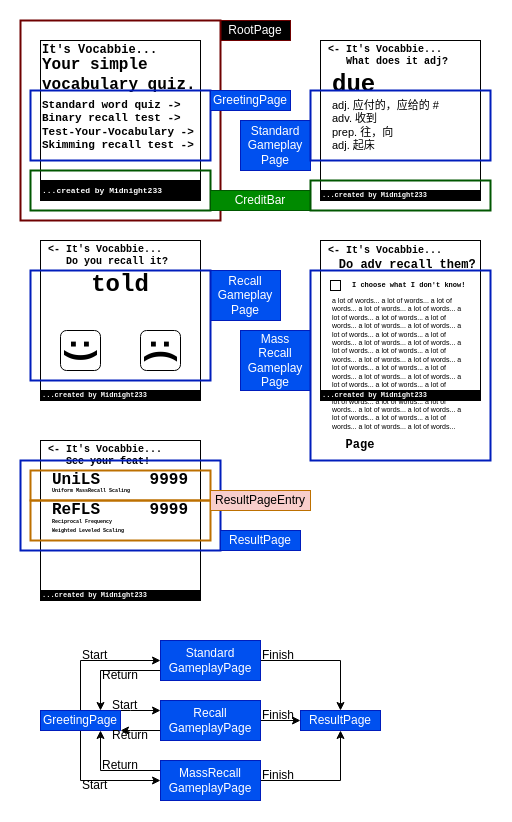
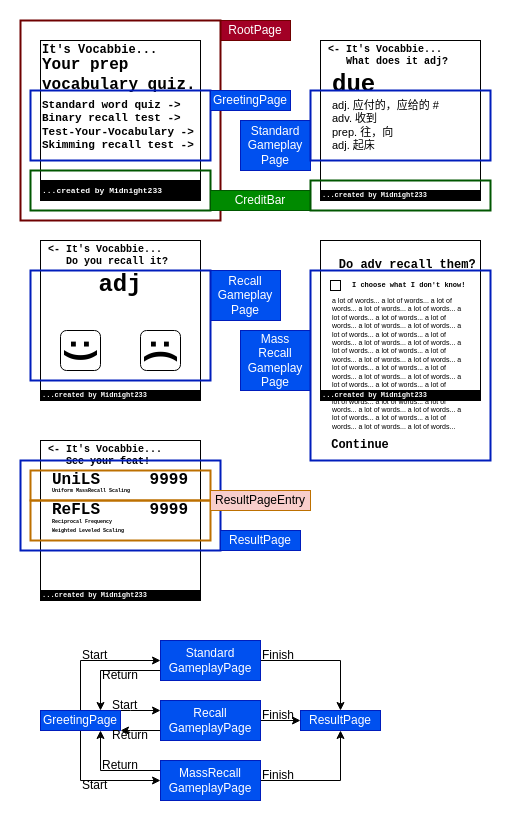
  <mxCell id="0" />
  <mxCell id="1" parent="0" />
- <mxCell id="2" value="RootPage" style="rounded=0;whiteSpace=wrap;html=1;fillColor=#000000;fontColor=#ffffff;strokeColor=#6F0000;" vertex="1" parent="1"><mxGeometry x="220" y="20" width="70" height="20" as="geometry" /></mxCell>
+ <mxCell id="2" value="RootPage" style="rounded=0;whiteSpace=wrap;html=1;fillColor=#a20025;fontColor=#ffffff;strokeColor=#6F0000;" vertex="1" parent="1"><mxGeometry x="220" y="20" width="70" height="20" as="geometry" /></mxCell>
  <mxCell id="3" value="Standard&lt;div&gt;Gameplay&lt;/div&gt;&lt;div&gt;Page&lt;/div&gt;" style="rounded=0;whiteSpace=wrap;html=1;fillColor=#0050ef;fontColor=#ffffff;strokeColor=#001DBC;" vertex="1" parent="1"><mxGeometry x="240" y="120" width="70" height="50" as="geometry" /></mxCell>
  <mxCell id="4" value="Recall&lt;div&gt;Gameplay&lt;/div&gt;&lt;div&gt;Page&lt;/div&gt;" style="rounded=0;whiteSpace=wrap;html=1;fillColor=#0050ef;fontColor=#ffffff;strokeColor=#001DBC;" vertex="1" parent="1"><mxGeometry x="210" y="270" width="70" height="50" as="geometry" /></mxCell>
  <mxCell id="5" value="Mass&lt;div&gt;Recall&lt;/div&gt;&lt;div&gt;Gameplay&lt;/div&gt;&lt;div&gt;Page&lt;/div&gt;" style="rounded=0;whiteSpace=wrap;html=1;fillColor=#0050ef;fontColor=#ffffff;strokeColor=#001DBC;" vertex="1" parent="1"><mxGeometry x="240" y="330" width="70" height="60" as="geometry" /></mxCell>
  <mxCell id="6" value="" style="group" vertex="1" connectable="0" parent="1"><mxGeometry x="40" y="40" width="160" height="160" as="geometry" /></mxCell>
  <mxCell id="7" value="" style="whiteSpace=wrap;html=1;aspect=fixed;fillColor=none;" vertex="1" parent="6"><mxGeometry width="160" height="160" as="geometry" /></mxCell>
  <mxCell id="8" value="...created by Midnight233" style="rounded=0;whiteSpace=wrap;html=1;align=left;fontFamily=Courier New;fontSize=8;fontStyle=1;fontColor=#ffffff;gradientColor=none;fillColor=#000000;" vertex="1" parent="6"><mxGeometry y="140" width="160" height="20" as="geometry" /></mxCell>
  <mxCell id="9" value="It's Vocabbie..." style="text;html=1;align=left;verticalAlign=middle;whiteSpace=wrap;rounded=0;fontFamily=Courier New;fontStyle=1" vertex="1" parent="6"><mxGeometry width="130" height="20" as="geometry" /></mxCell>
- <mxCell id="10" value="Your simple&lt;div style=&quot;font-size: 16px;&quot;&gt;vocabulary quiz.&lt;/div&gt;" style="text;html=1;align=left;verticalAlign=middle;whiteSpace=wrap;rounded=0;fontFamily=Courier New;fontStyle=1;fontSize=16;" vertex="1" parent="6"><mxGeometry y="20" width="160" height="30" as="geometry" /></mxCell>
+ <mxCell id="10" value="Your prep&lt;div style=&quot;font-size: 16px;&quot;&gt;vocabulary quiz.&lt;/div&gt;" style="text;html=1;align=left;verticalAlign=middle;whiteSpace=wrap;rounded=0;fontFamily=Courier New;fontStyle=1;fontSize=16;" vertex="1" parent="6"><mxGeometry y="20" width="160" height="30" as="geometry" /></mxCell>
  <mxCell id="11" value="Standard word quiz -&amp;gt;&lt;div&gt;Binary recall test -&amp;gt;&lt;/div&gt;&lt;div&gt;Test-Your-Vocabulary -&amp;gt;&lt;/div&gt;&lt;div&gt;Skimming recall test -&amp;gt;&lt;/div&gt;" style="text;html=1;align=left;verticalAlign=middle;whiteSpace=wrap;rounded=0;fontFamily=Courier New;fontStyle=1;fontSize=11;" vertex="1" parent="6"><mxGeometry y="60" width="160" height="50" as="geometry" /></mxCell>
  <mxCell id="12" value="" style="group" vertex="1" connectable="0" parent="1"><mxGeometry x="320" y="40" width="160" height="160" as="geometry" /></mxCell>
  <mxCell id="13" value="" style="whiteSpace=wrap;html=1;aspect=fixed;fillColor=none;" vertex="1" parent="12"><mxGeometry width="160" height="160" as="geometry" /></mxCell>
  <mxCell id="14" value="...created by Midnight233" style="rounded=0;whiteSpace=wrap;html=1;align=left;fontFamily=Courier New;fontSize=7;fontStyle=1;fontColor=#ffffff;gradientColor=none;fillColor=#000000;" vertex="1" parent="12"><mxGeometry y="150" width="160" height="10" as="geometry" /></mxCell>
  <mxCell id="15" value="&amp;nbsp;&amp;lt;- It's Vocabbie...&lt;div&gt;&amp;nbsp; &amp;nbsp; What does it adj?&lt;/div&gt;" style="text;html=1;align=left;verticalAlign=middle;whiteSpace=wrap;rounded=0;fontFamily=Courier New;fontStyle=1;fontSize=10;" vertex="1" parent="12"><mxGeometry width="160" height="30" as="geometry" /></mxCell>
  <mxCell id="16" value="adj. 应付的，应给的 #&lt;div&gt;adv. 收到&lt;/div&gt;&lt;div&gt;prep. 往，向&lt;/div&gt;&lt;div&gt;adj. 起床&lt;/div&gt;" style="text;html=1;align=left;verticalAlign=middle;whiteSpace=wrap;rounded=0;fontFamily=Helvetica;fontStyle=0;fontSize=11;" vertex="1" parent="12"><mxGeometry x="10" y="60" width="120" height="50" as="geometry" /></mxCell>
  <mxCell id="17" value="due" style="text;html=1;align=left;verticalAlign=middle;whiteSpace=wrap;rounded=0;fontFamily=Courier New;fontStyle=1;fontSize=24;" vertex="1" parent="12"><mxGeometry x="10" y="30" width="50" height="30" as="geometry" /></mxCell>
  <mxCell id="18" value="" style="group" vertex="1" connectable="0" parent="1"><mxGeometry x="40" y="240" width="160" height="160" as="geometry" /></mxCell>
  <mxCell id="19" value="" style="whiteSpace=wrap;html=1;aspect=fixed;fillColor=none;" vertex="1" parent="18"><mxGeometry width="160" height="160" as="geometry" /></mxCell>
  <mxCell id="20" value="...created by Midnight233" style="rounded=0;whiteSpace=wrap;html=1;align=left;fontFamily=Courier New;fontSize=7;fontStyle=1;fontColor=#ffffff;gradientColor=none;fillColor=#000000;" vertex="1" parent="18"><mxGeometry y="150" width="160" height="10" as="geometry" /></mxCell>
  <mxCell id="21" value="&amp;nbsp;&amp;lt;- It's Vocabbie...&lt;div&gt;&amp;nbsp; &amp;nbsp; Do you recall it?&lt;/div&gt;" style="text;html=1;align=left;verticalAlign=middle;whiteSpace=wrap;rounded=0;fontFamily=Courier New;fontStyle=1;fontSize=10;" vertex="1" parent="18"><mxGeometry width="160" height="30" as="geometry" /></mxCell>
  <mxCell id="22" value=":)" style="text;html=1;align=center;verticalAlign=bottom;whiteSpace=wrap;rounded=1;fontFamily=Helvetica;fontStyle=1;fontSize=35;horizontal=1;rotation=90;strokeColor=default;" vertex="1" parent="18"><mxGeometry x="20" y="90" width="40" height="40" as="geometry" /></mxCell>
- <mxCell id="23" value="told" style="text;html=1;align=center;verticalAlign=middle;whiteSpace=wrap;rounded=0;fontFamily=Courier New;fontStyle=1;fontSize=24;" vertex="1" parent="18"><mxGeometry x="45" y="30" width="70" height="30" as="geometry" /></mxCell>
+ <mxCell id="23" value="adj" style="text;html=1;align=center;verticalAlign=middle;whiteSpace=wrap;rounded=0;fontFamily=Courier New;fontStyle=1;fontSize=24;" vertex="1" parent="18"><mxGeometry x="45" y="30" width="70" height="30" as="geometry" /></mxCell>
  <mxCell id="24" value=":(" style="text;html=1;align=center;verticalAlign=bottom;whiteSpace=wrap;rounded=1;fontFamily=Helvetica;fontStyle=1;fontSize=35;horizontal=1;rotation=90;strokeColor=default;" vertex="1" parent="18"><mxGeometry x="100" y="90" width="40" height="40" as="geometry" /></mxCell>
  <mxCell id="25" value="" style="group" vertex="1" connectable="0" parent="1"><mxGeometry x="320" y="240" width="160" height="210" as="geometry" /></mxCell>
  <mxCell id="26" value="" style="whiteSpace=wrap;html=1;aspect=fixed;fillColor=none;" vertex="1" parent="25"><mxGeometry width="160" height="160" as="geometry" /></mxCell>
- <mxCell id="27" value="&amp;nbsp;&amp;lt;- It's Vocabbie..." style="text;html=1;align=left;verticalAlign=middle;whiteSpace=wrap;rounded=0;fontFamily=Courier New;fontStyle=1;fontSize=10;" vertex="1" parent="25"><mxGeometry width="160" height="20" as="geometry" /></mxCell>
  <mxCell id="28" value="&amp;nbsp; Do adv recall them?" style="text;html=1;align=center;verticalAlign=middle;whiteSpace=wrap;rounded=0;fontFamily=Courier New;fontStyle=1;fontSize=12;" vertex="1" parent="25"><mxGeometry y="20" width="160" height="10" as="geometry" /></mxCell>
  <mxCell id="29" value="I choose what I don't know!" style="text;html=1;align=left;verticalAlign=middle;whiteSpace=wrap;rounded=0;fontFamily=Courier New;fontStyle=1;fontSize=7;" vertex="1" parent="25"><mxGeometry x="30" y="40" width="130" height="10" as="geometry" /></mxCell>
  <mxCell id="30" value="" style="rounded=0;whiteSpace=wrap;html=1;" vertex="1" parent="25"><mxGeometry x="10" y="40" width="10" height="10" as="geometry" /></mxCell>
  <mxCell id="31" value="&lt;span style=&quot;font-weight: normal;&quot;&gt;a lot of words... a lot of words... a lot of words... a lot of words... a lot of words... a lot of words... a lot of words... a lot of words... a lot of words... a lot of words... a lot of words... a lot of words... a lot of words... a lot of words... a lot of words... a lot of words... a lot of words... a lot of words... a lot of words... a lot of words... a lot of words... a lot of words... a lot of words... a lot of words... a lot of words...&amp;nbsp;&lt;/span&gt;&lt;span style=&quot;font-weight: 400;&quot;&gt;a lot of words... a lot of words... a lot of words... a lot of words... a lot of words... a lot of words... a lot of words... a lot of words... a lot of words... a lot of words... a lot of words... a lot of words... a lot of words... a lot of words... a lot of words...&amp;nbsp;&lt;/span&gt;" style="text;html=1;align=left;verticalAlign=top;whiteSpace=wrap;rounded=0;fontFamily=Helvetica;fontStyle=1;fontSize=7;" vertex="1" parent="25"><mxGeometry x="10" y="50" width="140" height="140" as="geometry" /></mxCell>
  <mxCell id="32" value="...created by Midnight233" style="rounded=0;whiteSpace=wrap;html=1;align=left;fontFamily=Courier New;fontSize=7;fontStyle=1;fontColor=#ffffff;gradientColor=none;fillColor=#000000;" vertex="1" parent="25"><mxGeometry y="150" width="160" height="10" as="geometry" /></mxCell>
- <mxCell id="33" value="Page" style="text;html=1;align=center;verticalAlign=middle;whiteSpace=wrap;rounded=0;fontFamily=Courier New;fontStyle=1" vertex="1" parent="25"><mxGeometry x="10" y="200" width="60" height="10" as="geometry" /></mxCell>
+ <mxCell id="33" value="Continue" style="text;html=1;align=center;verticalAlign=middle;whiteSpace=wrap;rounded=0;fontFamily=Courier New;fontStyle=1" vertex="1" parent="25"><mxGeometry x="10" y="200" width="60" height="10" as="geometry" /></mxCell>
  <mxCell id="34" value="" style="rounded=0;whiteSpace=wrap;html=1;fillColor=none;fontColor=#ffffff;strokeColor=#6F0000;strokeWidth=2;" vertex="1" parent="1"><mxGeometry x="20" y="20" width="200" height="200" as="geometry" /></mxCell>
  <mxCell id="35" value="" style="rounded=0;whiteSpace=wrap;html=1;fillColor=none;fontColor=#ffffff;strokeColor=#001DBC;strokeWidth=2;" vertex="1" parent="1"><mxGeometry x="30" y="90" width="180" height="70" as="geometry" /></mxCell>
  <mxCell id="36" value="" style="rounded=0;whiteSpace=wrap;html=1;fillColor=none;fontColor=#ffffff;strokeColor=#005700;strokeWidth=2;" vertex="1" parent="1"><mxGeometry x="30" y="170" width="180" height="40" as="geometry" /></mxCell>
  <mxCell id="37" value="GreetingPage" style="rounded=0;whiteSpace=wrap;html=1;fillColor=#0050ef;fontColor=#ffffff;strokeColor=#001DBC;" vertex="1" parent="1"><mxGeometry x="210" y="90" width="80" height="20" as="geometry" /></mxCell>
  <mxCell id="38" value="CreditBar" style="rounded=0;whiteSpace=wrap;html=1;fillColor=#008a00;fontColor=#ffffff;strokeColor=#005700;" vertex="1" parent="1"><mxGeometry x="210" y="190" width="100" height="20" as="geometry" /></mxCell>
  <mxCell id="39" value="" style="rounded=0;whiteSpace=wrap;html=1;fillColor=none;fontColor=#ffffff;strokeColor=#005700;strokeWidth=2;" vertex="1" parent="1"><mxGeometry x="310" y="180" width="180" height="30" as="geometry" /></mxCell>
  <mxCell id="40" value="" style="rounded=0;whiteSpace=wrap;html=1;fillColor=none;fontColor=#ffffff;strokeColor=#001DBC;strokeWidth=2;" vertex="1" parent="1"><mxGeometry x="310" y="90" width="180" height="70" as="geometry" /></mxCell>
  <mxCell id="41" value="" style="rounded=0;whiteSpace=wrap;html=1;fillColor=none;fontColor=#ffffff;strokeColor=#001DBC;strokeWidth=2;" vertex="1" parent="1"><mxGeometry x="30" y="270" width="180" height="110" as="geometry" /></mxCell>
  <mxCell id="42" value="" style="rounded=0;whiteSpace=wrap;html=1;fillColor=none;fontColor=#ffffff;strokeColor=#001DBC;strokeWidth=2;" vertex="1" parent="1"><mxGeometry x="310" y="270" width="180" height="190" as="geometry" /></mxCell>
  <mxCell id="43" value="" style="group" vertex="1" connectable="0" parent="1"><mxGeometry x="40" y="440" width="160" height="160" as="geometry" /></mxCell>
  <mxCell id="44" value="" style="whiteSpace=wrap;html=1;aspect=fixed;fillColor=none;" vertex="1" parent="43"><mxGeometry width="160" height="160" as="geometry" /></mxCell>
  <mxCell id="45" value="...created by Midnight233" style="rounded=0;whiteSpace=wrap;html=1;align=left;fontFamily=Courier New;fontSize=7;fontStyle=1;fontColor=#ffffff;gradientColor=none;fillColor=#000000;" vertex="1" parent="43"><mxGeometry y="150" width="160" height="10" as="geometry" /></mxCell>
  <mxCell id="46" value="&amp;nbsp;&amp;lt;- It's Vocabbie...&lt;div&gt;&amp;nbsp; &amp;nbsp; See your feat!&lt;/div&gt;" style="text;html=1;align=left;verticalAlign=middle;whiteSpace=wrap;rounded=0;fontFamily=Courier New;fontStyle=1;fontSize=10;" vertex="1" parent="43"><mxGeometry width="160" height="30" as="geometry" /></mxCell>
  <mxCell id="47" value="UniLS" style="text;html=1;align=left;verticalAlign=middle;whiteSpace=wrap;rounded=0;fontFamily=Courier New;fontStyle=1;fontSize=16;" vertex="1" parent="43"><mxGeometry x="10" y="35" width="50" height="10" as="geometry" /></mxCell>
  <mxCell id="48" value="&lt;font style=&quot;font-size: 5px;&quot;&gt;Uniform MassRecall Scaling&lt;/font&gt;" style="text;html=1;align=left;verticalAlign=middle;whiteSpace=wrap;rounded=0;fontFamily=Courier New;fontStyle=1;fontSize=7;" vertex="1" parent="43"><mxGeometry x="10" y="45" width="120" height="10" as="geometry" /></mxCell>
  <mxCell id="49" value="9999" style="text;html=1;align=right;verticalAlign=middle;whiteSpace=wrap;rounded=0;fontFamily=Courier New;fontStyle=1;fontSize=16;" vertex="1" parent="43"><mxGeometry x="100" y="35" width="50" height="10" as="geometry" /></mxCell>
  <mxCell id="50" value="ReFLS" style="text;html=1;align=left;verticalAlign=middle;whiteSpace=wrap;rounded=0;fontFamily=Courier New;fontStyle=1;fontSize=16;" vertex="1" parent="43"><mxGeometry x="10" y="65" width="50" height="10" as="geometry" /></mxCell>
  <mxCell id="51" value="&lt;font style=&quot;font-size: 5px;&quot;&gt;Reciprocal Frequency&lt;/font&gt;&lt;div&gt;&lt;font style=&quot;font-size: 5px;&quot;&gt;Weighted Leveled Scaling&lt;/font&gt;&lt;/div&gt;" style="text;html=1;align=left;verticalAlign=middle;whiteSpace=wrap;rounded=0;fontFamily=Courier New;fontStyle=1;fontSize=7;" vertex="1" parent="43"><mxGeometry x="10" y="75" width="120" height="20" as="geometry" /></mxCell>
  <mxCell id="52" value="9999" style="text;html=1;align=right;verticalAlign=middle;whiteSpace=wrap;rounded=0;fontFamily=Courier New;fontStyle=1;fontSize=16;" vertex="1" parent="43"><mxGeometry x="100" y="65" width="50" height="10" as="geometry" /></mxCell>
  <mxCell id="53" value="" style="rounded=0;whiteSpace=wrap;html=1;fillColor=none;fontColor=#ffffff;strokeColor=#001DBC;strokeWidth=2;" vertex="1" parent="1"><mxGeometry x="20" y="460" width="200" height="90" as="geometry" /></mxCell>
  <mxCell id="54" value="ResultPage" style="rounded=0;whiteSpace=wrap;html=1;fillColor=#0050ef;fontColor=#ffffff;strokeColor=#001DBC;" vertex="1" parent="1"><mxGeometry x="220" y="530" width="80" height="20" as="geometry" /></mxCell>
  <mxCell id="55" value="" style="rounded=0;whiteSpace=wrap;html=1;fillColor=none;fontColor=#000000;strokeColor=#BD7000;strokeWidth=2;" vertex="1" parent="1"><mxGeometry x="30" y="470" width="180" height="30" as="geometry" /></mxCell>
  <mxCell id="56" value="" style="rounded=0;whiteSpace=wrap;html=1;fillColor=none;fontColor=#000000;strokeColor=#BD7000;strokeWidth=2;" vertex="1" parent="1"><mxGeometry x="30" y="500" width="180" height="40" as="geometry" /></mxCell>
  <mxCell id="57" value="ResultPageEntry" style="rounded=0;whiteSpace=wrap;html=1;fillColor=#f8cecc;fontColor=#000000;strokeColor=#BD7000;" vertex="1" parent="1"><mxGeometry x="210" y="490" width="100" height="20" as="geometry" /></mxCell>
  <mxCell id="58" style="edgeStyle=orthogonalEdgeStyle;rounded=0;orthogonalLoop=1;jettySize=auto;html=1;entryX=0;entryY=0.5;entryDx=0;entryDy=0;fontFamily=Helvetica;fontSize=12;fontColor=#ffffff;" edge="1" parent="1" source="61" target="64"><mxGeometry relative="1" as="geometry"><Array as="points"><mxPoint x="80" y="660" /></Array></mxGeometry></mxCell>
  <mxCell id="59" style="edgeStyle=orthogonalEdgeStyle;rounded=0;orthogonalLoop=1;jettySize=auto;html=1;entryX=0;entryY=0.5;entryDx=0;entryDy=0;fontFamily=Helvetica;fontSize=12;fontColor=#ffffff;" edge="1" parent="1" source="61" target="70"><mxGeometry relative="1" as="geometry"><Array as="points"><mxPoint x="80" y="780" /></Array></mxGeometry></mxCell>
  <mxCell id="60" style="edgeStyle=orthogonalEdgeStyle;rounded=0;orthogonalLoop=1;jettySize=auto;html=1;exitX=1;exitY=0;exitDx=0;exitDy=0;entryX=0;entryY=0.25;entryDx=0;entryDy=0;fontFamily=Helvetica;fontSize=12;fontColor=#ffffff;" edge="1" parent="1" source="61" target="67"><mxGeometry relative="1" as="geometry"><Array as="points"><mxPoint x="130" y="710" /><mxPoint x="130" y="710" /></Array></mxGeometry></mxCell>
  <mxCell id="61" value="GreetingPage" style="rounded=0;whiteSpace=wrap;html=1;fillColor=#0050ef;fontColor=#ffffff;strokeColor=#001DBC;" vertex="1" parent="1"><mxGeometry x="40" y="710" width="80" height="20" as="geometry" /></mxCell>
  <mxCell id="62" style="edgeStyle=orthogonalEdgeStyle;rounded=0;orthogonalLoop=1;jettySize=auto;html=1;entryX=0.5;entryY=0;entryDx=0;entryDy=0;fontFamily=Helvetica;fontSize=12;fontColor=#ffffff;" edge="1" parent="1" source="64" target="71"><mxGeometry relative="1" as="geometry" /></mxCell>
  <mxCell id="63" style="edgeStyle=orthogonalEdgeStyle;rounded=0;orthogonalLoop=1;jettySize=auto;html=1;entryX=0.75;entryY=0;entryDx=0;entryDy=0;fontFamily=Helvetica;fontSize=12;fontColor=#ffffff;" edge="1" parent="1" source="64" target="61"><mxGeometry relative="1" as="geometry"><Array as="points"><mxPoint x="100" y="670" /></Array></mxGeometry></mxCell>
  <mxCell id="64" value="Standard&lt;div&gt;Gameplay&lt;span style=&quot;background-color: initial;&quot;&gt;Page&lt;/span&gt;&lt;/div&gt;" style="rounded=0;whiteSpace=wrap;html=1;fillColor=#0050ef;fontColor=#ffffff;strokeColor=#001DBC;" vertex="1" parent="1"><mxGeometry x="160" y="640" width="100" height="40" as="geometry" /></mxCell>
  <mxCell id="65" value="" style="edgeStyle=orthogonalEdgeStyle;rounded=0;orthogonalLoop=1;jettySize=auto;html=1;fontFamily=Helvetica;fontSize=12;fontColor=#ffffff;" edge="1" parent="1" source="67" target="71"><mxGeometry relative="1" as="geometry" /></mxCell>
  <mxCell id="66" style="edgeStyle=orthogonalEdgeStyle;rounded=0;orthogonalLoop=1;jettySize=auto;html=1;exitX=0;exitY=0.75;exitDx=0;exitDy=0;entryX=1;entryY=1;entryDx=0;entryDy=0;fontFamily=Helvetica;fontSize=12;fontColor=#ffffff;" edge="1" parent="1" source="67" target="61"><mxGeometry relative="1" as="geometry"><Array as="points"><mxPoint x="130" y="730" /><mxPoint x="130" y="730" /></Array></mxGeometry></mxCell>
  <mxCell id="67" value="Recall&lt;div&gt;Gameplay&lt;span style=&quot;background-color: initial;&quot;&gt;Page&lt;/span&gt;&lt;/div&gt;" style="rounded=0;whiteSpace=wrap;html=1;fillColor=#0050ef;fontColor=#ffffff;strokeColor=#001DBC;" vertex="1" parent="1"><mxGeometry x="160" y="700" width="100" height="40" as="geometry" /></mxCell>
  <mxCell id="68" style="edgeStyle=orthogonalEdgeStyle;rounded=0;orthogonalLoop=1;jettySize=auto;html=1;entryX=0.5;entryY=1;entryDx=0;entryDy=0;fontFamily=Helvetica;fontSize=12;fontColor=#ffffff;" edge="1" parent="1" source="70" target="71"><mxGeometry relative="1" as="geometry" /></mxCell>
  <mxCell id="69" style="edgeStyle=orthogonalEdgeStyle;rounded=0;orthogonalLoop=1;jettySize=auto;html=1;exitX=0;exitY=0.25;exitDx=0;exitDy=0;entryX=0.75;entryY=1;entryDx=0;entryDy=0;fontFamily=Helvetica;fontSize=12;fontColor=#ffffff;" edge="1" parent="1" source="70" target="61"><mxGeometry relative="1" as="geometry" /></mxCell>
  <mxCell id="70" value="Mass&lt;span style=&quot;background-color: initial;&quot;&gt;Recall&lt;/span&gt;&lt;div&gt;Gameplay&lt;span style=&quot;background-color: initial;&quot;&gt;Page&lt;/span&gt;&lt;/div&gt;" style="rounded=0;whiteSpace=wrap;html=1;fillColor=#0050ef;fontColor=#ffffff;strokeColor=#001DBC;" vertex="1" parent="1"><mxGeometry x="160" y="760" width="100" height="40" as="geometry" /></mxCell>
  <mxCell id="71" value="ResultPage" style="rounded=0;whiteSpace=wrap;html=1;fillColor=#0050ef;fontColor=#ffffff;strokeColor=#001DBC;" vertex="1" parent="1"><mxGeometry x="300" y="710" width="80" height="20" as="geometry" /></mxCell>
  <mxCell id="72" value="Return" style="text;html=1;align=center;verticalAlign=middle;whiteSpace=wrap;rounded=0;fontFamily=Helvetica;fontSize=12;fontColor=#000000;" vertex="1" parent="1"><mxGeometry x="100" y="760" width="40" height="10" as="geometry" /></mxCell>
  <mxCell id="73" value="Return" style="text;html=1;align=center;verticalAlign=middle;whiteSpace=wrap;rounded=0;fontFamily=Helvetica;fontSize=12;fontColor=#000000;" vertex="1" parent="1"><mxGeometry x="110" y="730" width="40" height="10" as="geometry" /></mxCell>
  <mxCell id="74" value="Start" style="text;html=1;align=left;verticalAlign=middle;whiteSpace=wrap;rounded=0;fontFamily=Helvetica;fontSize=12;fontColor=#000000;" vertex="1" parent="1"><mxGeometry x="80" y="780" width="40" height="10" as="geometry" /></mxCell>
  <mxCell id="75" value="Return" style="text;html=1;align=center;verticalAlign=middle;whiteSpace=wrap;rounded=0;fontFamily=Helvetica;fontSize=12;fontColor=#000000;" vertex="1" parent="1"><mxGeometry x="100" y="670" width="40" height="10" as="geometry" /></mxCell>
  <mxCell id="76" value="Start" style="text;html=1;align=left;verticalAlign=middle;whiteSpace=wrap;rounded=0;fontFamily=Helvetica;fontSize=12;fontColor=#000000;" vertex="1" parent="1"><mxGeometry x="80" y="650" width="40" height="10" as="geometry" /></mxCell>
  <mxCell id="77" value="Start" style="text;html=1;align=left;verticalAlign=middle;whiteSpace=wrap;rounded=0;fontFamily=Helvetica;fontSize=12;fontColor=#000000;" vertex="1" parent="1"><mxGeometry x="110" y="700" width="40" height="10" as="geometry" /></mxCell>
  <mxCell id="78" value="Finish" style="text;html=1;align=left;verticalAlign=middle;whiteSpace=wrap;rounded=0;fontFamily=Helvetica;fontSize=12;fontColor=#000000;" vertex="1" parent="1"><mxGeometry x="260" y="710" width="40" height="10" as="geometry" /></mxCell>
  <mxCell id="79" value="Finish" style="text;html=1;align=left;verticalAlign=middle;whiteSpace=wrap;rounded=0;fontFamily=Helvetica;fontSize=12;fontColor=#000000;" vertex="1" parent="1"><mxGeometry x="260" y="650" width="40" height="10" as="geometry" /></mxCell>
  <mxCell id="80" value="Finish" style="text;html=1;align=left;verticalAlign=middle;whiteSpace=wrap;rounded=0;fontFamily=Helvetica;fontSize=12;fontColor=#000000;" vertex="1" parent="1"><mxGeometry x="260" y="770" width="40" height="10" as="geometry" /></mxCell>
